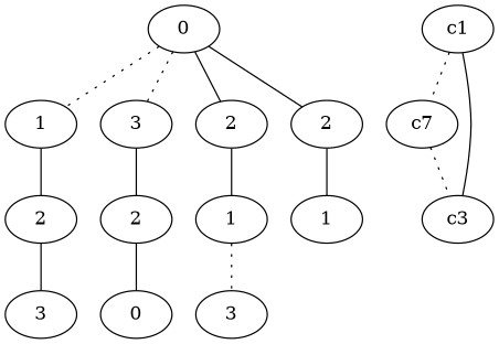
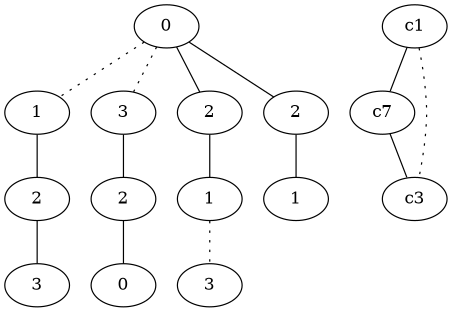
  graph {
    n1 [label=0]
    n2 [label=1]
    n3 [label=3]
    n4 [label=2]
    n5 [label=2]
    n6 [label=2]
    n7 [label=2]
    n8 [label=1]
    n9 [label=1]
    n10 [label=3]
    n11 [label=0]
    n12 [label=3]
    n13 [label=c7]
    c1
    c3
    n1 -- n2 [style=dotted]
    n1 -- n3 [style=dotted]
    n1 -- n4
    n1 -- n5
    n2 -- n6
    n3 -- n7
    n4 -- n8
    n5 -- n9
    n6 -- n10
    n7 -- n11
    n8 -- n12 [style=dotted]
-   n13 -- c3 [style=dotted]
-   c1 -- n13 [style=dotted]
-   c1 -- c3 [style=solid]
+   n13 -- c3
+   c1 -- n13
+   c1 -- c3 [style=dotted]
  }
